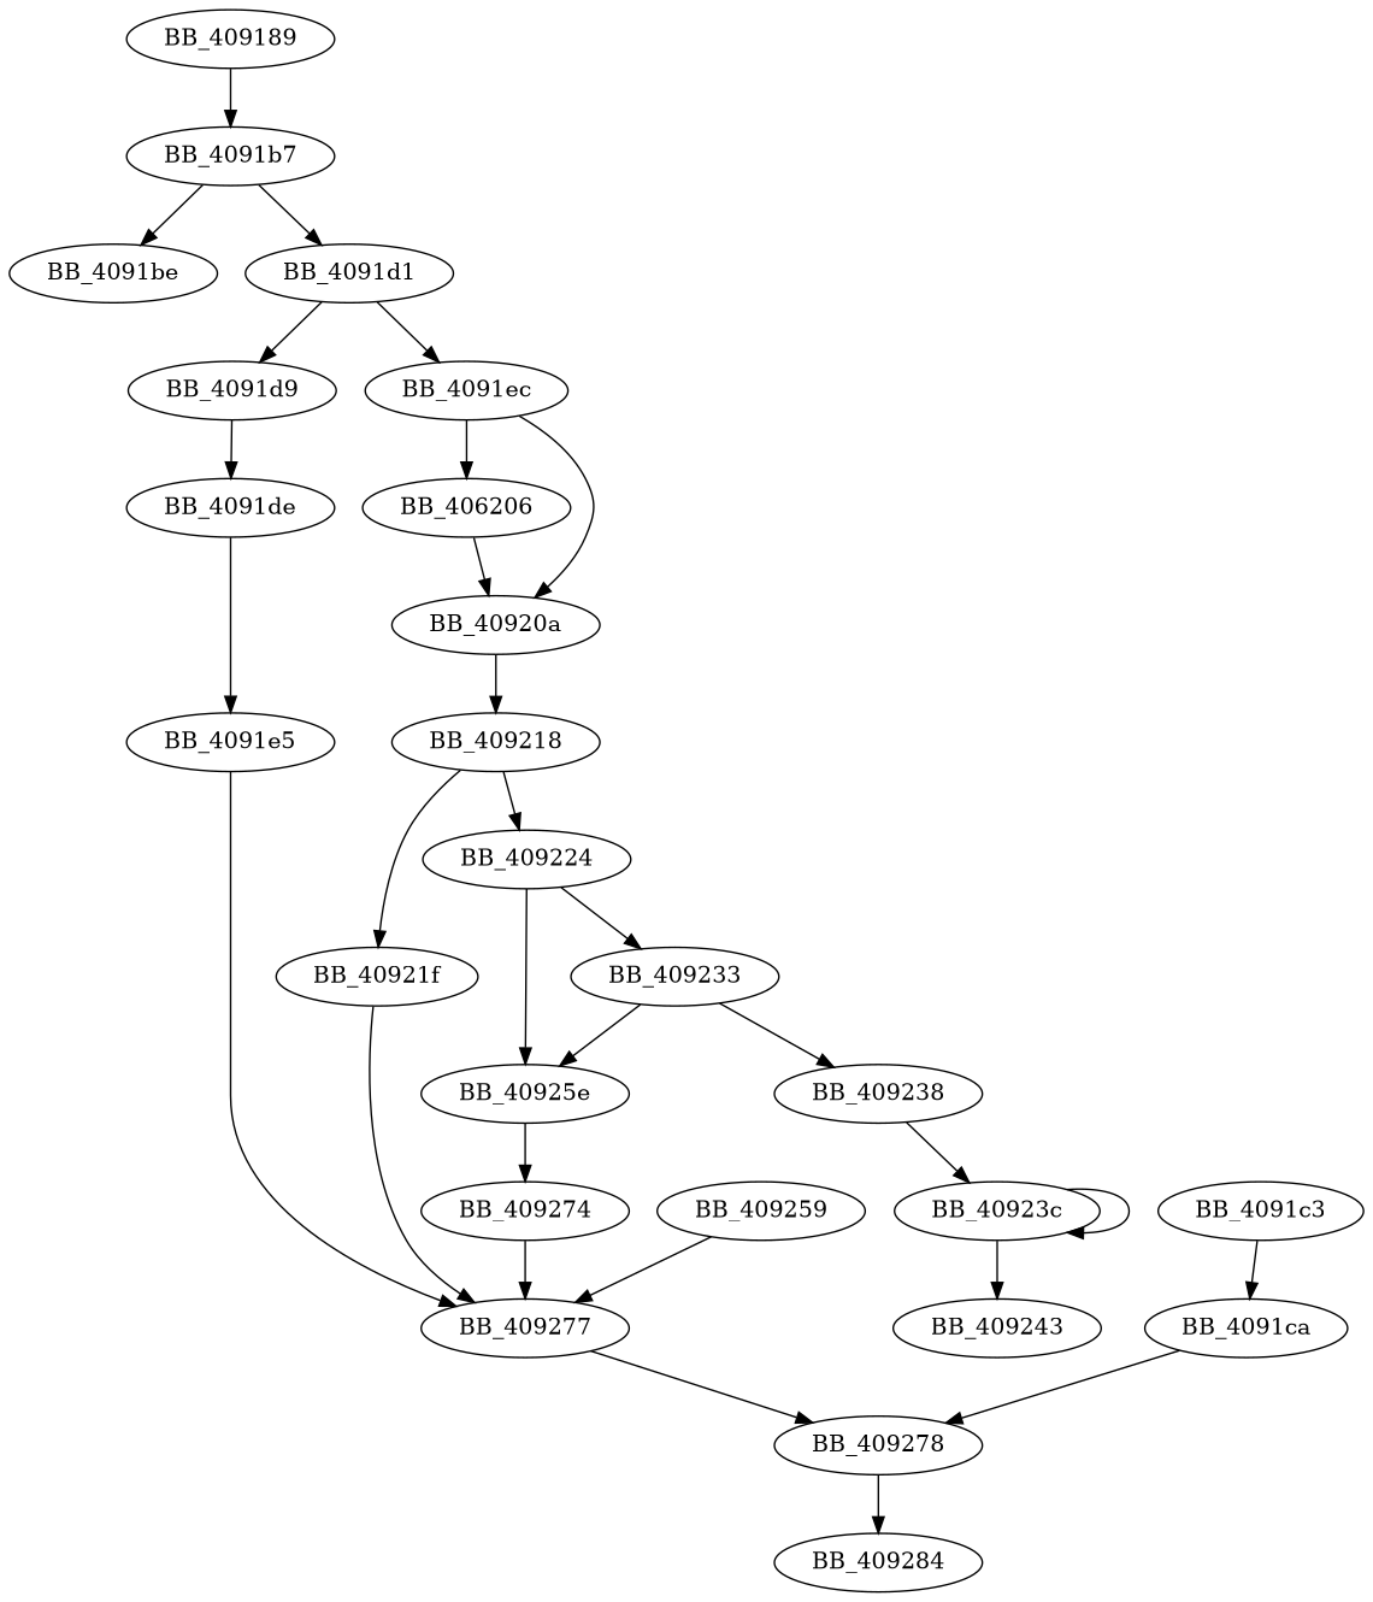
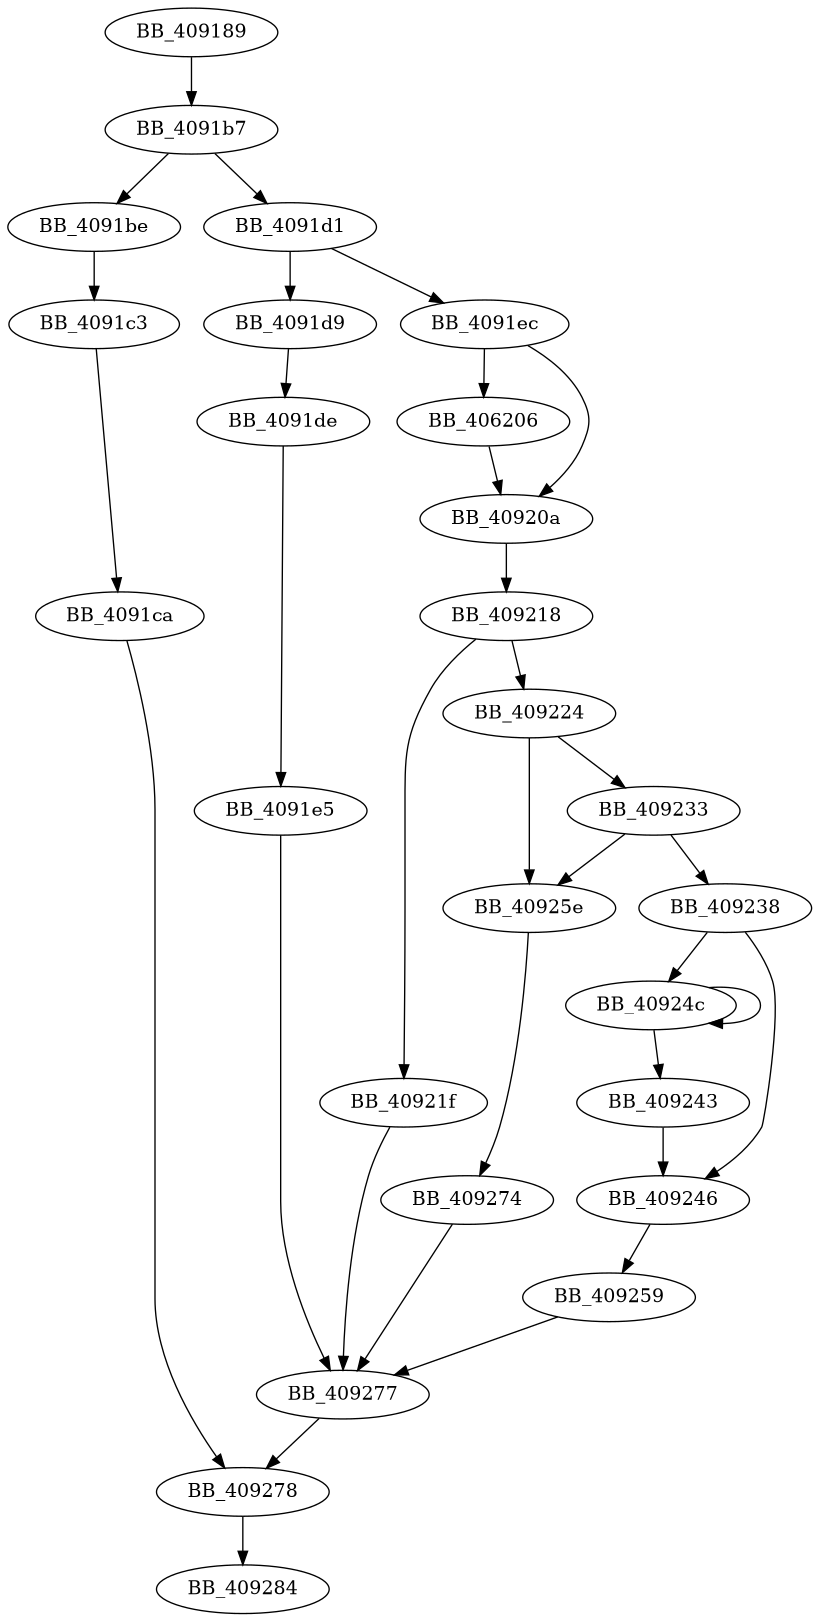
  digraph {
    BB_409189
    BB_4091b7
    BB_4091be
    BB_4091d1
    BB_4091c3
    BB_4091d9
    BB_4091ec
    BB_4091ca
    BB_4091de
    n10 [label=BB_406206]
    BB_40920a
    BB_409278
    BB_409284
    BB_4091e5
    BB_409218
    BB_409277
    BB_40921f
    BB_409224
    BB_409233
    BB_40925e
    BB_409238
    BB_409274
-   BB_40923c
+   BB_40923c [label=BB_40924c]
+   BB_409246
    BB_409243
    BB_409259
    BB_409189 -> BB_4091b7
    BB_4091b7 -> BB_4091be
    BB_4091b7 -> BB_4091d1
+   BB_4091be -> BB_4091c3
    BB_4091d1 -> BB_4091d9
    BB_4091d1 -> BB_4091ec
    BB_4091c3 -> BB_4091ca
    BB_4091d9 -> BB_4091de
    BB_4091ec -> n10
    BB_4091ec -> BB_40920a
    BB_4091ca -> BB_409278
    BB_4091de -> BB_4091e5
    n10 -> BB_40920a
    BB_40920a -> BB_409218
    BB_409278 -> BB_409284
    BB_4091e5 -> BB_409277
    BB_409218 -> BB_40921f
    BB_409218 -> BB_409224
    BB_409277 -> BB_409278
    BB_40921f -> BB_409277
    BB_409224 -> BB_409233
    BB_409224 -> BB_40925e
    BB_409233 -> BB_40925e
    BB_409233 -> BB_409238
    BB_40925e -> BB_409274
    BB_409238 -> BB_40923c
+   BB_409238 -> BB_409246
    BB_409274 -> BB_409277
    BB_40923c -> BB_40923c
    BB_40923c -> BB_409243
+   BB_409246 -> BB_409259
+   BB_409243 -> BB_409246
    BB_409259 -> BB_409277
  }
